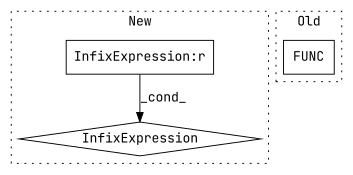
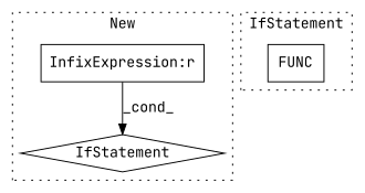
  digraph {
    fontname="JetBrains Mono"
    node [shape=box fontname="JetBrains Mono"]
-   n1 [a=25 l=3 label=InfixExpression s=2636 shape=diamond]
+   n1 [a=25 l=3 label=IfStatement s=2636 shape=diamond]
    n2 [a=27 l=4 label="InfixExpression:r" s=2627]
    n3 [a=32 l="5,1" label=FUNC s="21178,21571"]
    subgraph cluster_1 {
      label=New
      style=dotted
      n1
      n2
    }
    subgraph cluster_2 {
-     label=Old
+     label=IfStatement
      style=dotted
      n3
    }
    n2 -> n1 [label=_cond_ fontname="JetBrains Mono"]
  }
